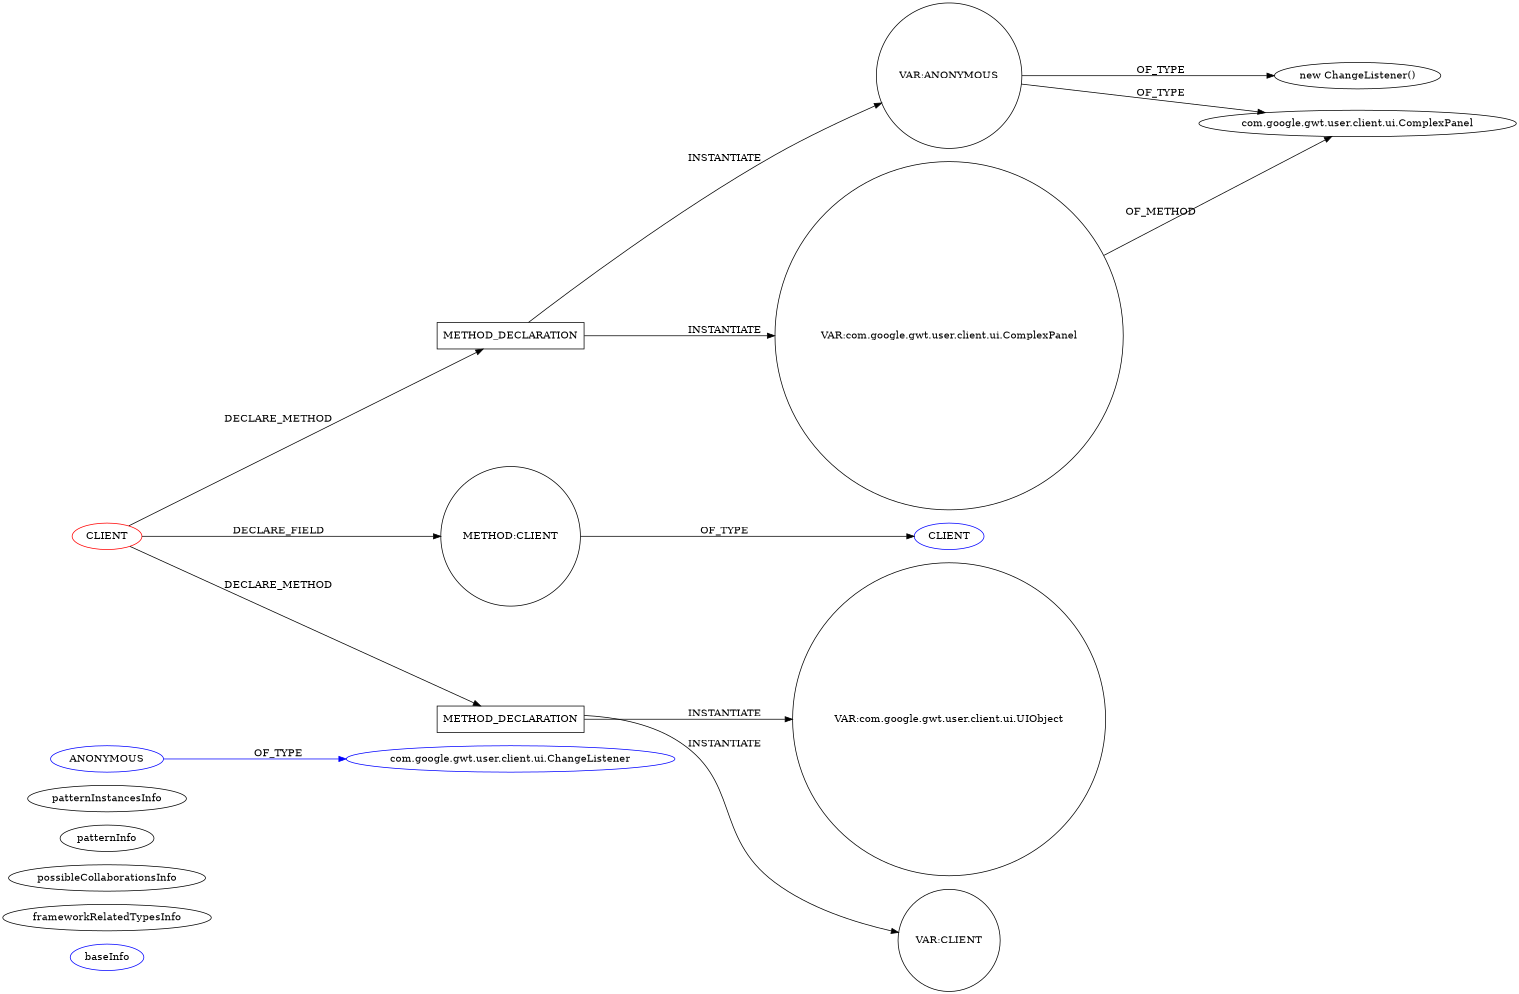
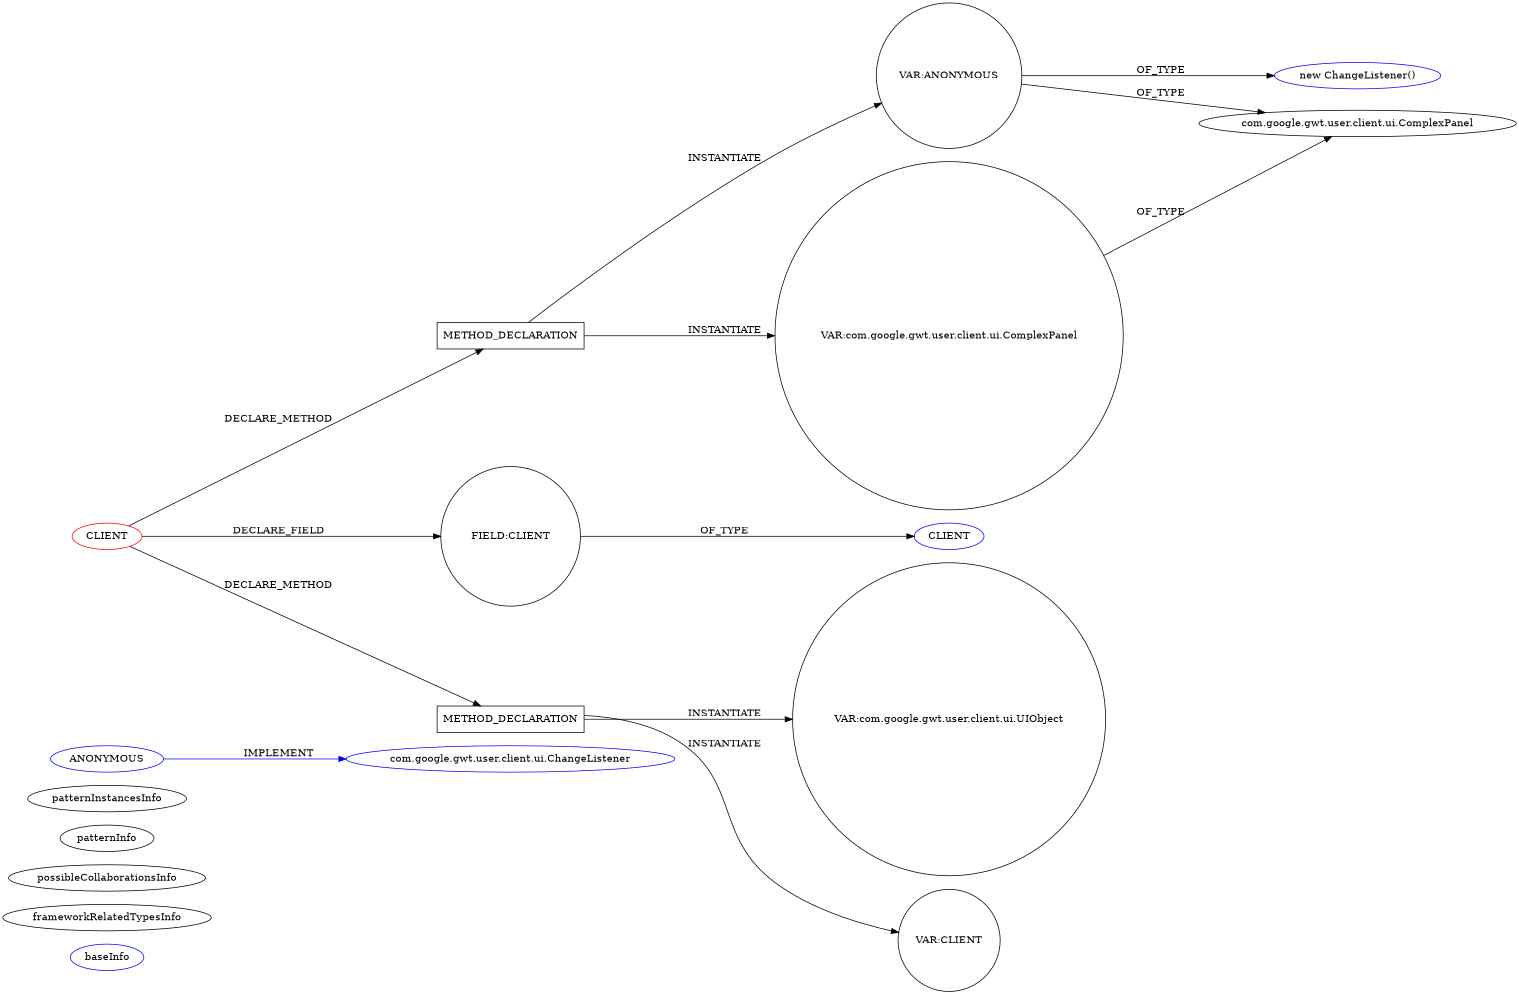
  digraph {
    rankdir=LR
    node [isFrameworkType=false]
    baseInfo [category=pattern color=blue graphId=1216 isAnonymous=false possibleRelation=false isFrameworkType=""]
    frameworkRelatedTypesInfo [isFrameworkType=""]
    possibleCollaborationsInfo [isFrameworkType=""]
    patternInfo [frequency=2.0 patternRootClient=0 isFrameworkType=""]
    patternInstancesInfo [0="hmiguellima-ugat~/hmiguellima-ugat/ugat-master/src/org/ucp/gwt/widgets/MVCTable.java~MVCTable~3009" 1="hmiguellima-ugat~/hmiguellima-ugat/ugat-master/src/org/ucp/gwt/widgets/CMenu.java~CMenu~2973" isFrameworkType=""]
    n6 [color=blue label="com.google.gwt.user.client.ui.ChangeListener" vertexType=FRAMEWORK_INTERFACE_TYPE]
    n7 [color=blue label=ANONYMOUS vertexType=REFERENCE_ANONYMOUS_DECLARATION]
    n8 [label="VAR:ANONYMOUS" shape=circle vertexType=VARIABLE_EXPRESION]
-   n9 [label="new ChangeListener()" vertexType=CONSTRUCTOR_CALL]
+   n9 [label="new ChangeListener()" vertexType=CONSTRUCTOR_CALL color=blue]
    n10 [label="com.google.gwt.user.client.ui.ComplexPanel" vertexType=FRAMEWORK_CLASS_TYPE]
    n11 [label=METHOD_DECLARATION shape=box vertexType=CLIENT_METHOD_DECLARATION]
    n12 [label="VAR:com.google.gwt.user.client.ui.ComplexPanel" shape=circle vertexType=VARIABLE_EXPRESION]
    n13 [color=red label=CLIENT vertexType=ROOT_CLIENT_CLASS_DECLARATION]
-   n14 [label="METHOD:CLIENT" shape=circle vertexType=FIELD_DECLARATION]
+   n14 [label="FIELD:CLIENT" shape=circle vertexType=FIELD_DECLARATION]
    n15 [label=METHOD_DECLARATION shape=box vertexType=CLIENT_METHOD_DECLARATION]
    n16 [color=blue label=CLIENT vertexType=REFERENCE_CLIENT_CLASS_DECLARATION]
    n17 [label="VAR:com.google.gwt.user.client.ui.UIObject" shape=circle vertexType=VARIABLE_EXPRESION]
    n18 [label="VAR:CLIENT" shape=circle vertexType=VARIABLE_EXPRESION]
-   n7 -> n6 [color=blue label=OF_TYPE]
+   n7 -> n6 [color=blue label=IMPLEMENT]
    n8 -> n9 [label=OF_TYPE]
    n8 -> n10 [label=OF_TYPE]
    n11 -> n8 [label=INSTANTIATE]
    n11 -> n12 [label=INSTANTIATE]
-   n12 -> n10 [label=OF_METHOD]
+   n12 -> n10 [label=OF_TYPE]
    n13 -> n11 [label=DECLARE_METHOD]
    n13 -> n14 [label=DECLARE_FIELD]
    n13 -> n15 [label=DECLARE_METHOD]
    n14 -> n16 [label=OF_TYPE]
    n15 -> n17 [label=INSTANTIATE]
    n15 -> n18 [label=INSTANTIATE]
  }
